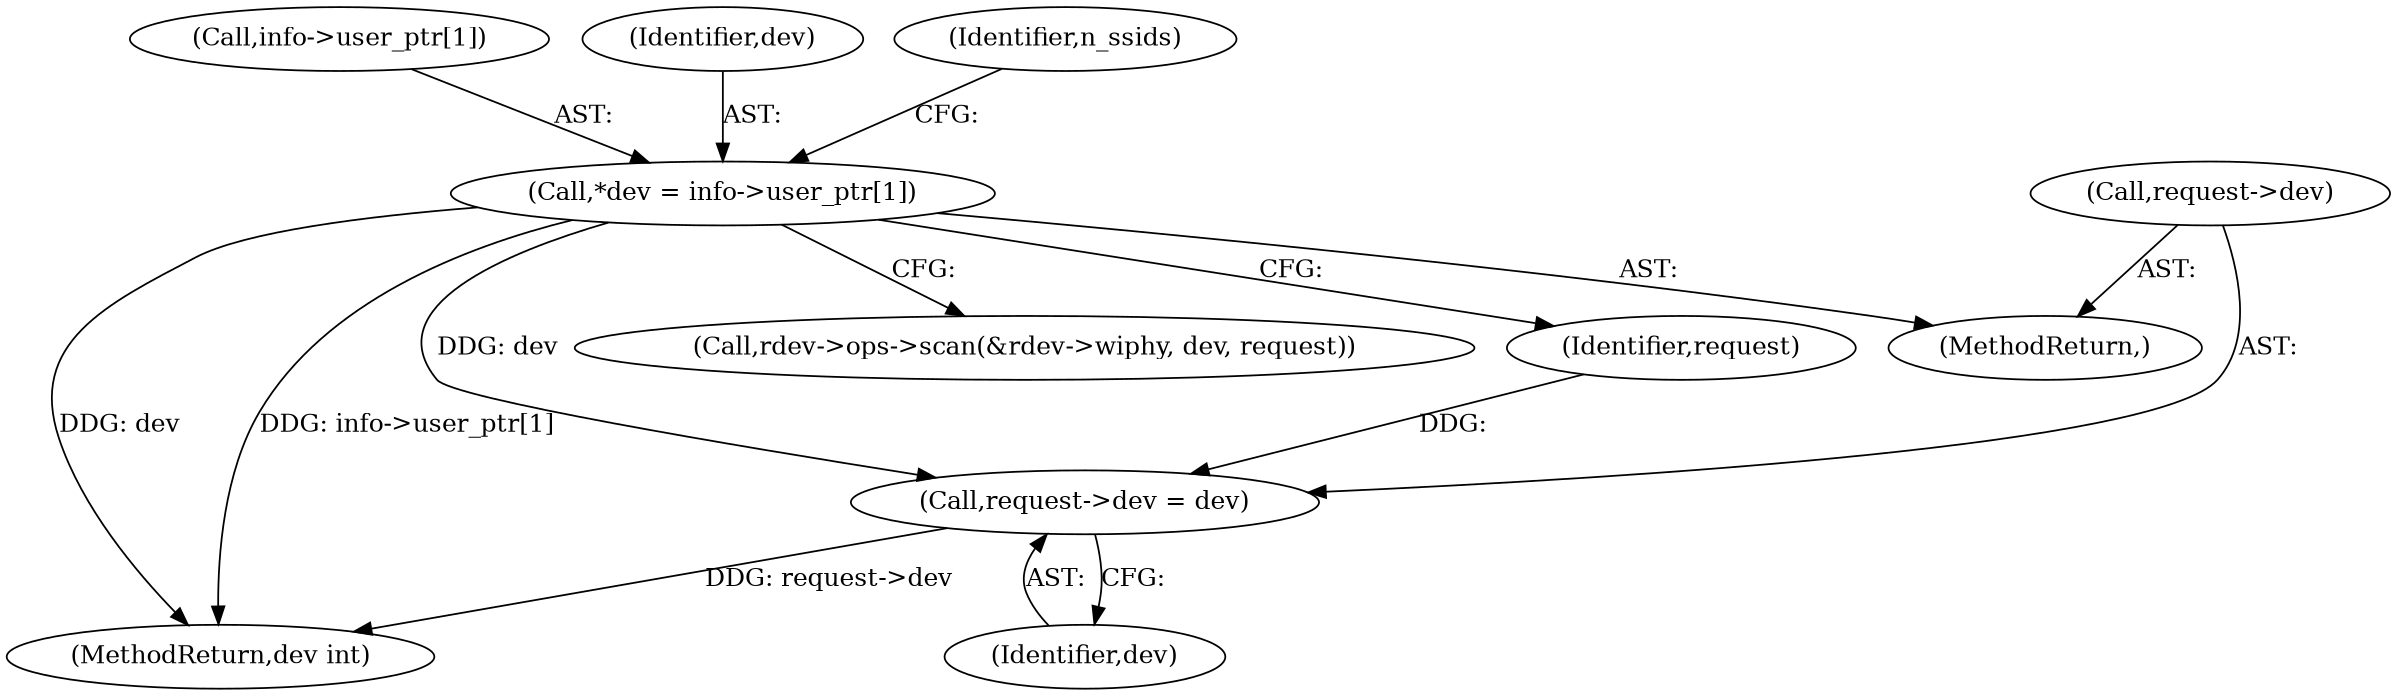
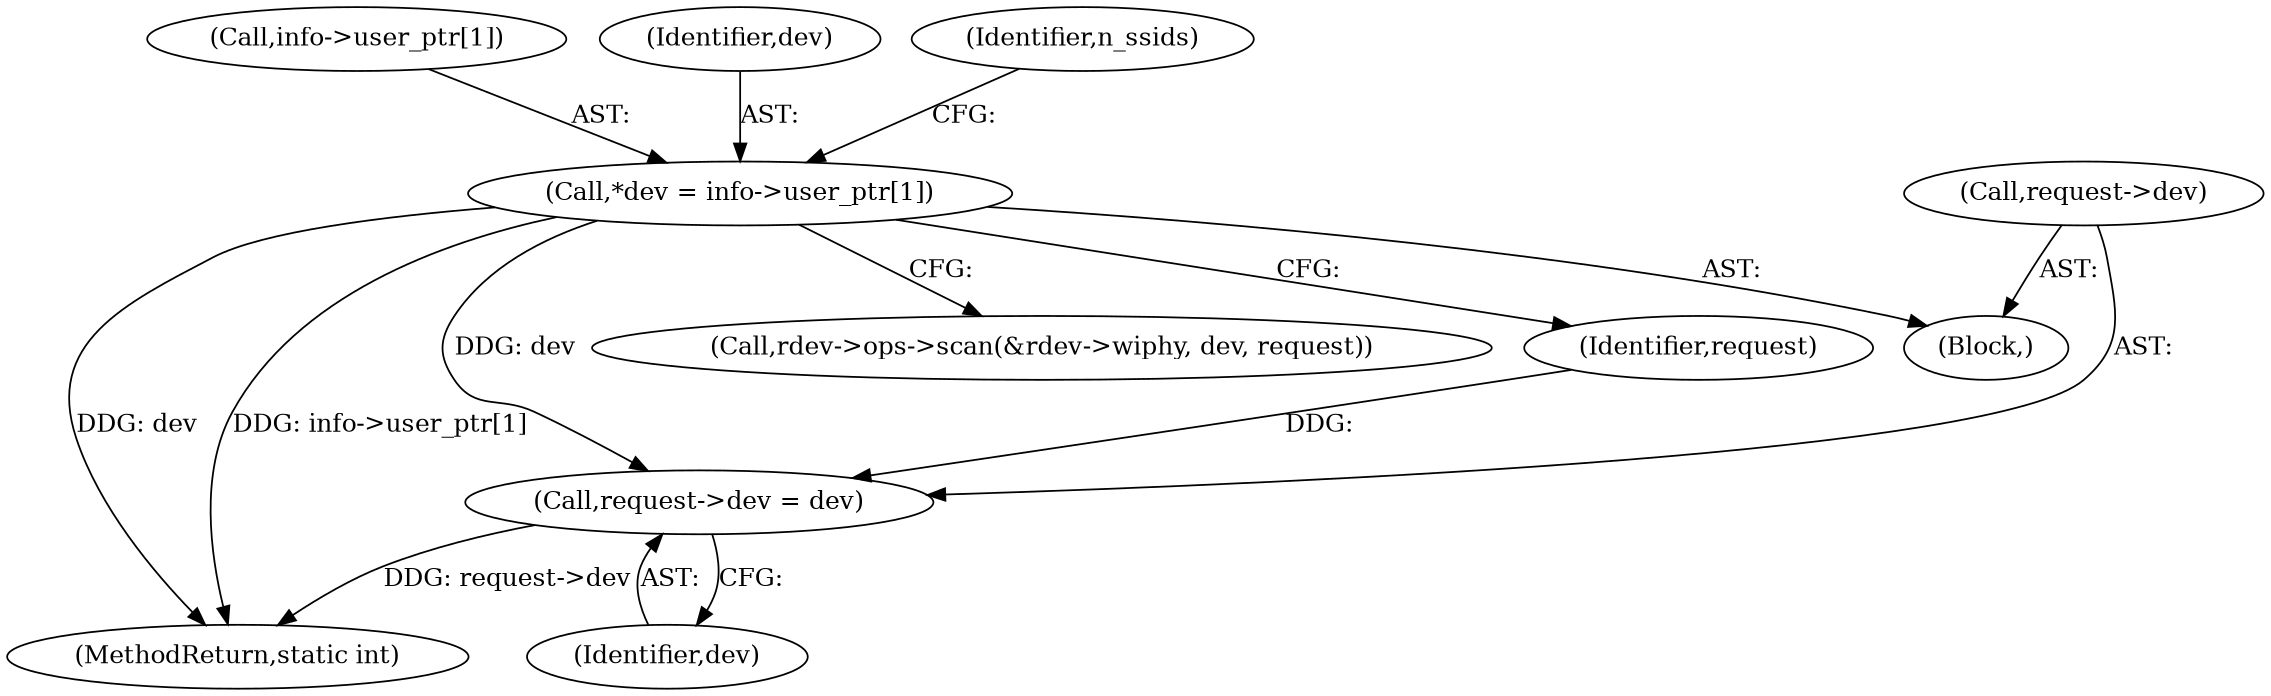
  digraph {
    n1 [label="(Call,request->dev = dev)"]
    n2 [label="(Identifier,dev)"]
-   n3 [label="(MethodReturn,dev int)"]
-   n4 [label="(MethodReturn,)"]
+   n3 [label="(MethodReturn,static int)"]
+   n4 [label="(Block,)"]
    n5 [label="(Call,*dev = info->user_ptr[1])"]
    n6 [label="(Call,rdev->ops->scan(&rdev->wiphy, dev, request))"]
    n7 [label="(Identifier,request)"]
    n8 [label="(Call,info->user_ptr[1])"]
    n9 [label="(Identifier,dev)"]
    n10 [label="(Identifier,n_ssids)"]
    n11 [label="(Call,request->dev)"]
    n1 -> n2 [label="CFG: "]
    n1 -> n3 [label="DDG: request->dev"]
    n2 -> n1 [label="AST: "]
    n5 -> n1 [label="DDG: dev"]
    n5 -> n3 [label="DDG: dev"]
    n5 -> n3 [label="DDG: info->user_ptr[1]"]
    n5 -> n4 [label="AST: "]
    n5 -> n6 [label="CFG: "]
    n5 -> n7 [label="CFG: "]
    n7 -> n1 [label="DDG: "]
    n8 -> n5 [label="AST: "]
    n9 -> n5 [label="AST: "]
    n10 -> n5 [label="CFG: "]
    n11 -> n1 [label="AST: "]
    n11 -> n4 [label="AST: "]
  }
